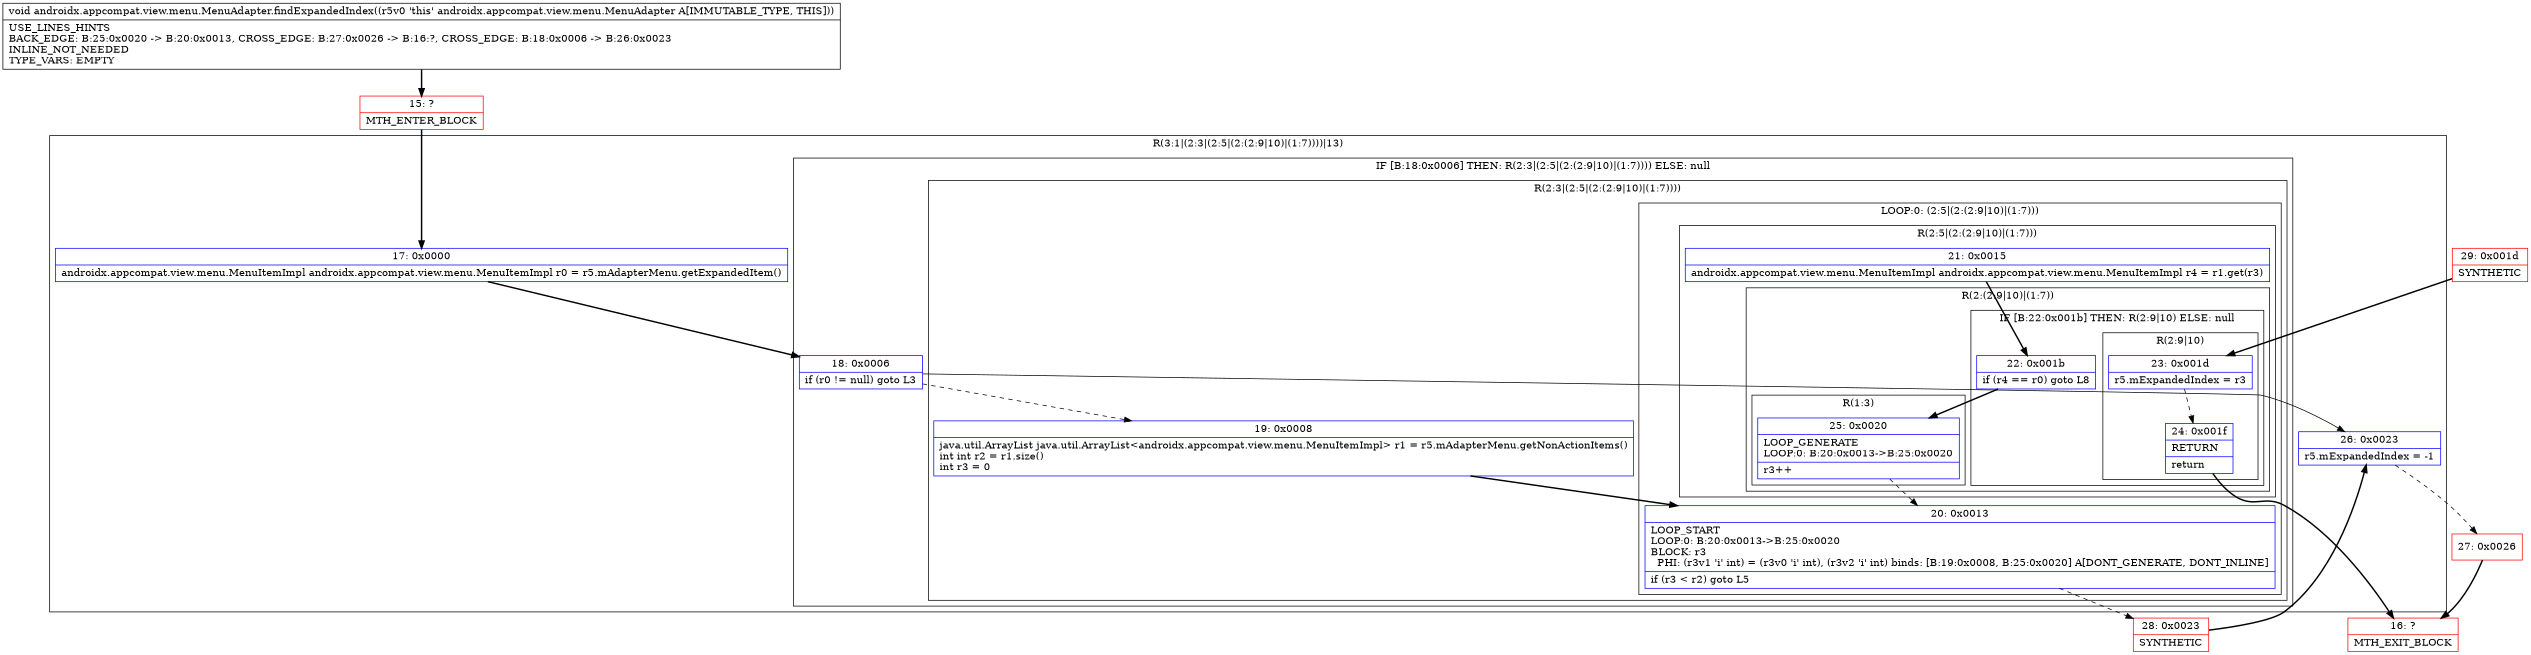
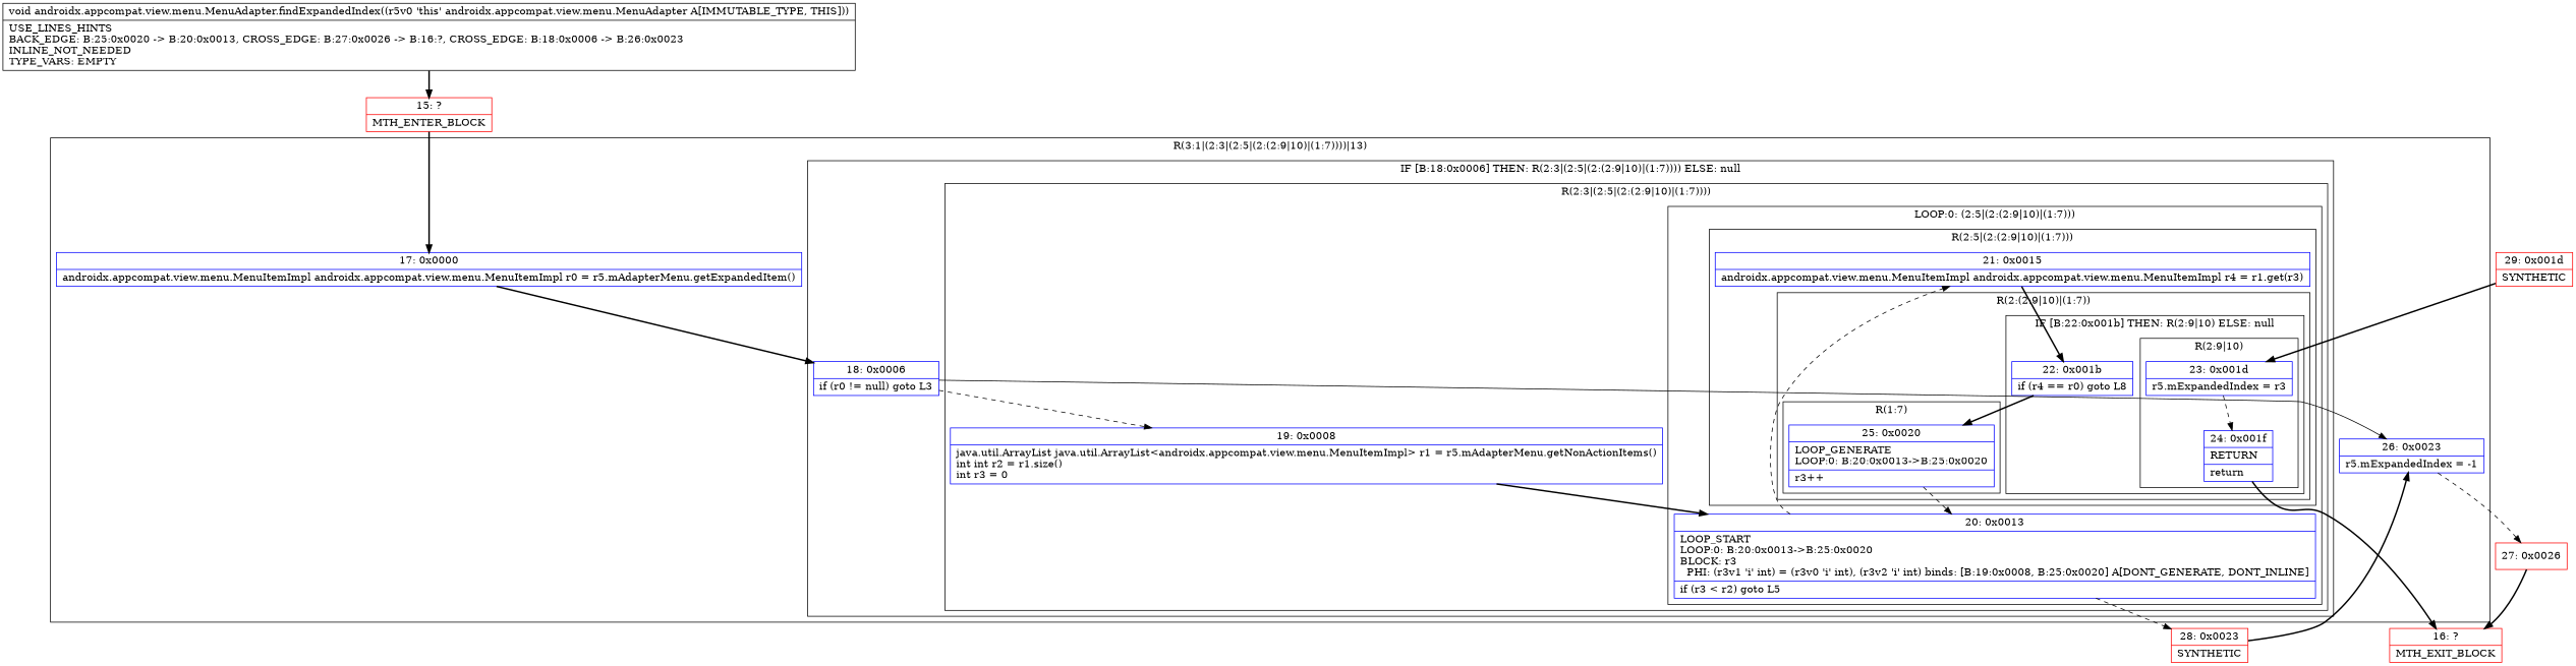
  digraph {
    node [color=blue shape=record]
    edge [style=bold]
    n1 [label="{23\:\ 0x001d|r5.mExpandedIndex = r3\l}"]
    n2 [label="{24\:\ 0x001f|RETURN\l|return\l}"]
    n3 [label="{22\:\ 0x001b|if (r4 == r0) goto L8\l}"]
    n4 [label="{25\:\ 0x0020|LOOP_GENERATE\lLOOP:0: B:20:0x0013\-\>B:25:0x0020\l|r3++\l}"]
    n5 [label="{21\:\ 0x0015|androidx.appcompat.view.menu.MenuItemImpl androidx.appcompat.view.menu.MenuItemImpl r4 = r1.get(r3)\l}"]
    n6 [label="{20\:\ 0x0013|LOOP_START\lLOOP:0: B:20:0x0013\-\>B:25:0x0020\lBLOCK: r3 \l  PHI: (r3v1 'i' int) = (r3v0 'i' int), (r3v2 'i' int) binds: [B:19:0x0008, B:25:0x0020] A[DONT_GENERATE, DONT_INLINE]\l|if (r3 \< r2) goto L5\l}"]
    n7 [label="{19\:\ 0x0008|java.util.ArrayList java.util.ArrayList\<androidx.appcompat.view.menu.MenuItemImpl\> r1 = r5.mAdapterMenu.getNonActionItems()\lint int r2 = r1.size()\lint r3 = 0\l}"]
    n8 [label="{18\:\ 0x0006|if (r0 != null) goto L3\l}"]
    n9 [label="{17\:\ 0x0000|androidx.appcompat.view.menu.MenuItemImpl androidx.appcompat.view.menu.MenuItemImpl r0 = r5.mAdapterMenu.getExpandedItem()\l}"]
    n10 [label="{26\:\ 0x0023|r5.mExpandedIndex = \-1\l}"]
    n11 [color=red label="{16\:\ ?|MTH_EXIT_BLOCK\l}"]
    n12 [color=red label="{28\:\ 0x0023|SYNTHETIC\l}"]
    n13 [color=red label="{27\:\ 0x0026}"]
    n14 [color=red label="{29\:\ 0x001d|SYNTHETIC\l}"]
    n15 [color=red label="{15\:\ ?|MTH_ENTER_BLOCK\l}"]
    n16 [label="{void androidx.appcompat.view.menu.MenuAdapter.findExpandedIndex((r5v0 'this' androidx.appcompat.view.menu.MenuAdapter A[IMMUTABLE_TYPE, THIS]))  | USE_LINES_HINTS\lBACK_EDGE: B:25:0x0020 \-\> B:20:0x0013, CROSS_EDGE: B:27:0x0026 \-\> B:16:?, CROSS_EDGE: B:18:0x0006 \-\> B:26:0x0023\lINLINE_NOT_NEEDED\lTYPE_VARS: EMPTY\l}" color=""]
    subgraph cluster_1 {
      label="R(3:1|(2:3|(2:5|(2:(2:9|10)|(1:7))))|13)"
      n9
      n10
      subgraph cluster_2 {
        label="IF [B:18:0x0006] THEN: R(2:3|(2:5|(2:(2:9|10)|(1:7)))) ELSE: null"
        n8
        subgraph cluster_3 {
          label="R(2:3|(2:5|(2:(2:9|10)|(1:7))))"
          n7
          subgraph cluster_4 {
            label="LOOP:0: (2:5|(2:(2:9|10)|(1:7)))"
            n6
            subgraph cluster_5 {
              label="R(2:5|(2:(2:9|10)|(1:7)))"
              n5
              subgraph cluster_6 {
                label="R(2:(2:9|10)|(1:7))"
                subgraph cluster_7 {
                  label="IF [B:22:0x001b] THEN: R(2:9|10) ELSE: null"
                  n3
                  subgraph cluster_8 {
                    label="R(2:9|10)"
                    n1
                    n2
                  }
                }
                subgraph cluster_9 {
-                 label="R(1:3)"
+                 label="R(1:7)"
                  n4
                }
              }
            }
          }
        }
      }
    }
    n1 -> n2 [style=dashed]
    n2 -> n11
    n3 -> n4
    n4 -> n6 [style=dashed]
    n5 -> n3
+   n6 -> n5 [style=dashed]
    n6 -> n12 [style=dashed]
    n7 -> n6
    n8 -> n7 [style=dashed]
    n8 -> n10 [style=solid]
    n9 -> n8
    n10 -> n13 [style=dashed]
    n12 -> n10
    n13 -> n11
    n14 -> n1
    n15 -> n9
    n16 -> n15
  }
